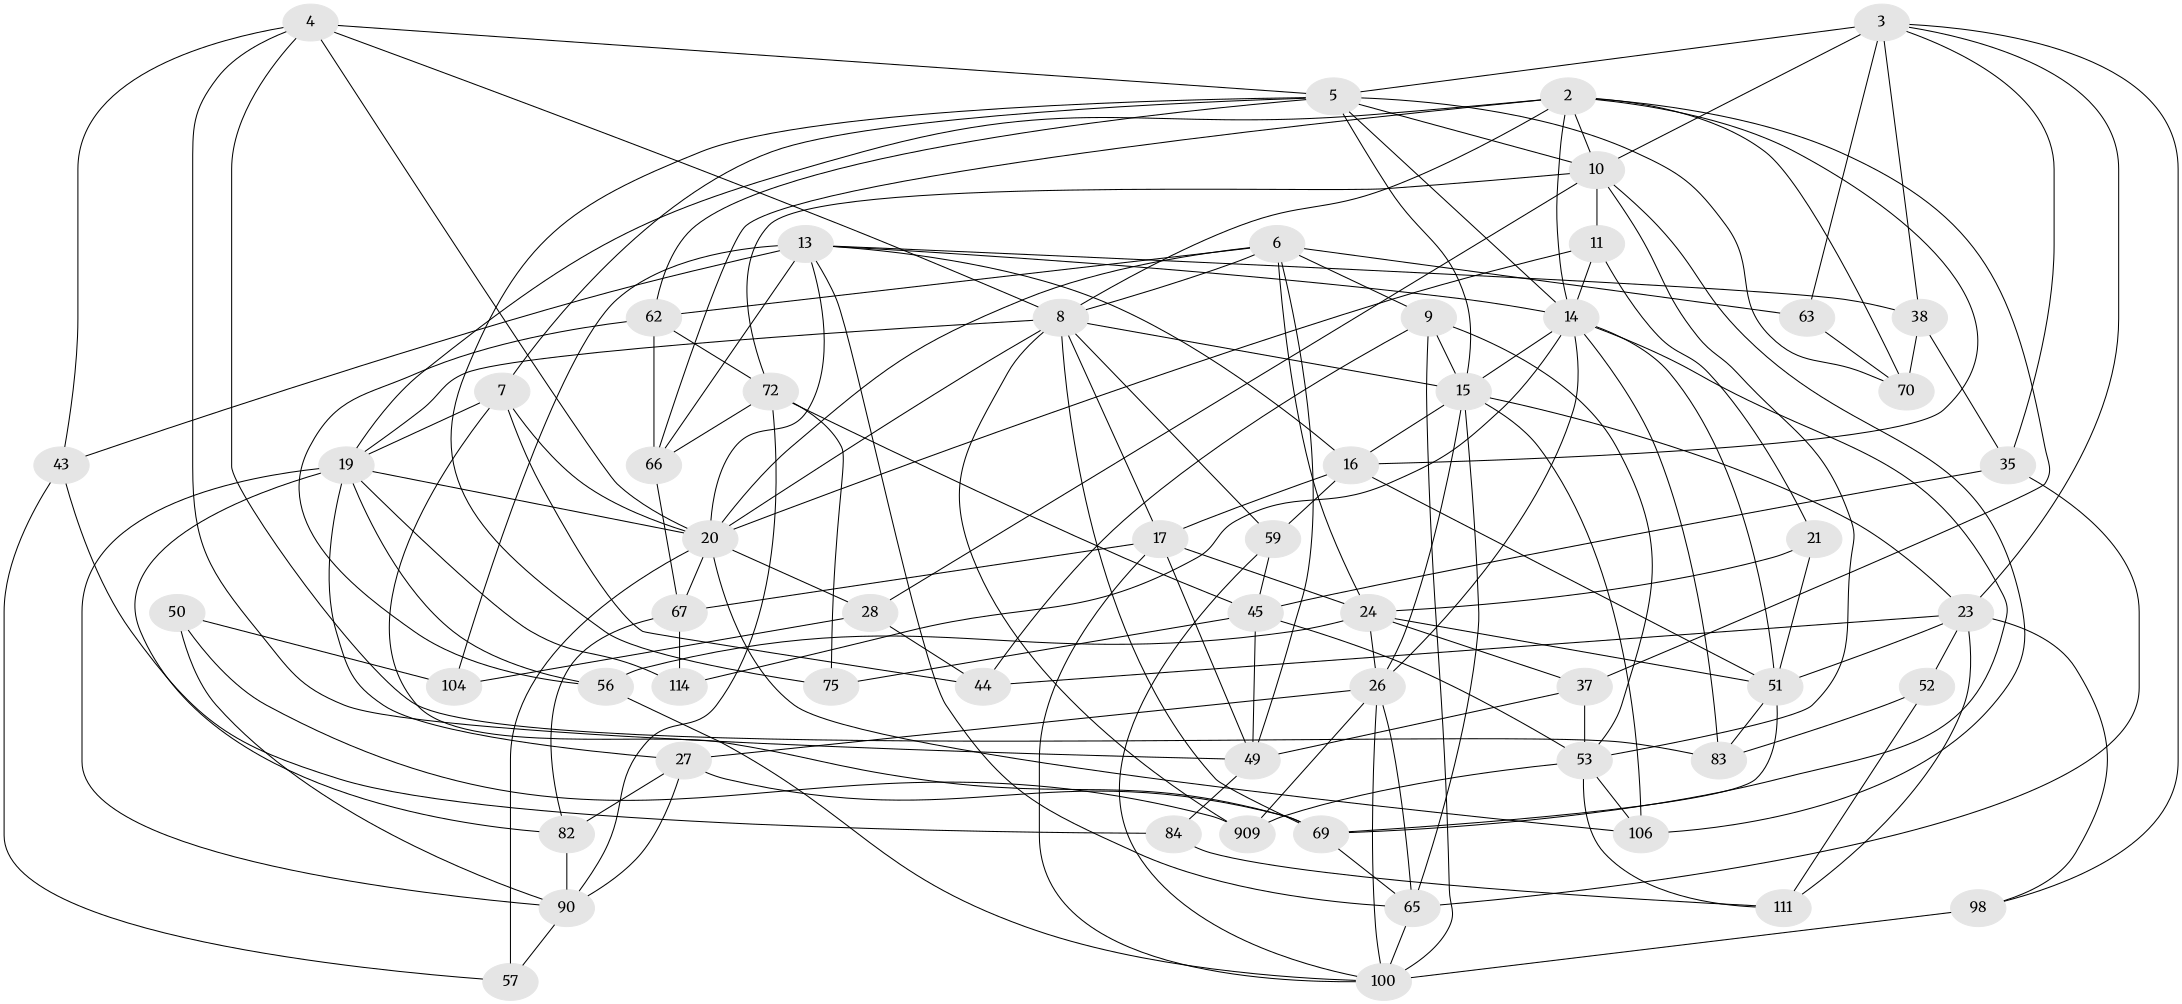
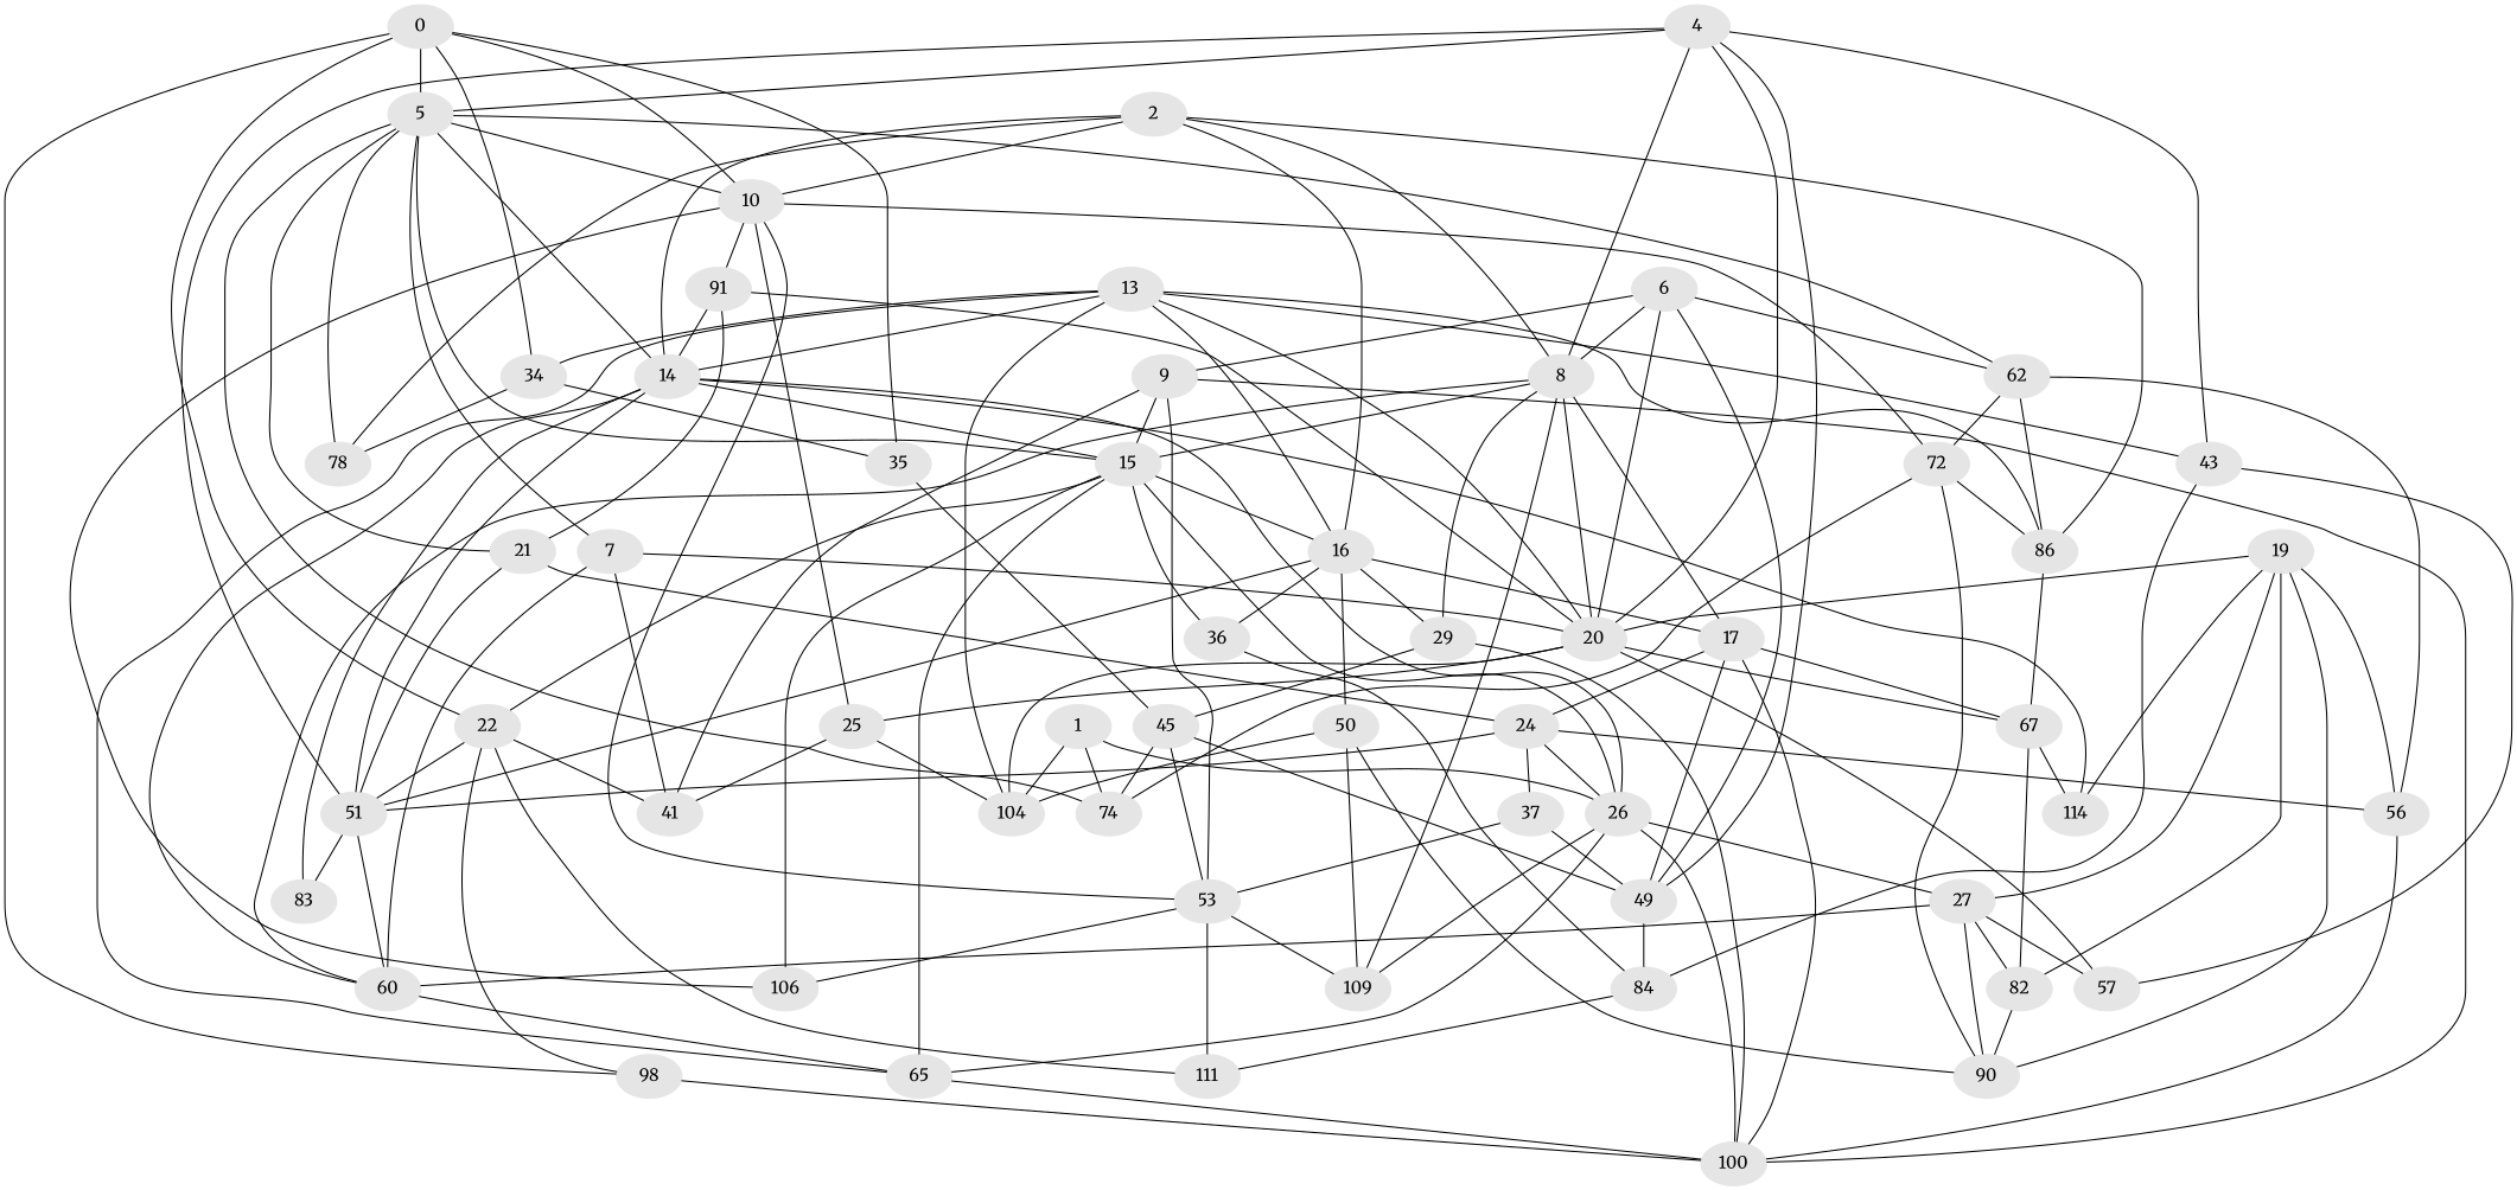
  graph {
    fontname=Merriweather
    node [color=gray90 fontname=Merriweather style=filled]
    edge [fontname=Merriweather]
    26 [super="+87"]
-   109 [label=909]
+   109
    100 [super="+102"]
    65 [super="+71"]
    27 [super="+59"]
-   74 [label=75]
+   1
+   74
    104
    53 [super="+54"]
    106
    111
    2 [super="+39"]
    8 [super="+85+93"]
    10 [super="+70+96"]
    14 [super="+68+116+33"]
    16 [super="+62+99"]
    19 [super="+48+89"]
    37
-   66 [super="+75"]
-   78 [label=70]
+   66 [super="+75" label=86]
+   78
    20 [super="+55+101"]
    15 [super="+18+64"]
-   60 [super="+113" label=69]
+   60 [super="+113"]
    17 [super="+31"]
-   29 [label=59]
-   11
-   28
+   29
+   11 [label=91]
+   28 [label=25]
    n28 [label=72 super="+61"]
    83
    51 [super="+107+86"]
    114
+   36
    50
    56
    82
    90 [super="+91"]
    49 [super="+103"]
    67 [super="+117"]
-   3 [super="+40"]
+   3 [super="+40" label=0]
    5 [super="+79+58+32"]
-   23 [super="+41"]
-   34 [label=38]
+   23 [super="+41" label=22]
+   34
    35
-   63
    98
    7 [super="+47"]
    n47 [label=62 super="+69"]
    21
-   44
-   52
+   44 [label=41]
    45 [super="+110"]
    4 [super="+76"]
    43
    57
    84
    24 [super="+77"]
    6 [super="+25+30"]
    9 [super="+38"]
    13 [super="+81+22"]
    26 -- 109
    26 -- 100
    26 -- 65
    26 -- 27
    65 -- 100
    27 -- 60
    27 -- 82
    27 -- 90
-   90 -- 57
+   27 -- 57
+   1 -- 26
+   1 -- 74
+   1 -- 104
    53 -- 109
    53 -- 106
    53 -- 111
    2 -- 8
    2 -- 10
    2 -- 14
    2 -- 16
-   2 -- 19
-   2 -- 37
    2 -- 66
    2 -- 78
    8 -- 109
-   8 -- 19
    8 -- 20
    8 -- 15
    8 -- 60
    8 -- 17
    8 -- 29
    10 -- 53
    10 -- 106
    10 -- 11
    10 -- 28
    10 -- n28
    14 -- 26
    14 -- 15
    14 -- 60
    14 -- 83
    14 -- 51
    14 -- 114
    16 -- 17
    16 -- 29
    16 -- 51
+   16 -- 36
+   16 -- 50
    19 -- 27
    19 -- 20
    19 -- 114
    19 -- 56
    19 -- 82
    19 -- 90 [weight=2]
    37 -- 53
    37 -- 49
    66 -- 67
-   20 -- 106
+   20 -- 104
    20 -- 28
    20 -- 67
    20 -- 57 [weight=2]
    15 -- 26
    15 -- 65
    15 -- 106
    15 -- 16
+   15 -- 36 [weight=2]
    15 -- 23
    60 -- 65
    17 -- 100
    17 -- 49
    17 -- 67
    17 -- 24
    29 -- 100
    29 -- 45
    11 -- 14
    11 -- 20
    11 -- 21
    28 -- 104
    28 -- 44
    n28 -- 74
    n28 -- 66
    n28 -- 90
-   n28 -- 45
    51 -- 60
    51 -- 83
+   36 -- 84
    50 -- 109
    50 -- 104
    50 -- 90
    56 -- 100
    82 -- 90
    49 -- 84
    67 -- 114 [weight=2]
    67 -- 82
    3 -- 10
    3 -- 5 [weight=2]
    3 -- 23
    3 -- 34
    3 -- 35
-   3 -- 63
    3 -- 98
    5 -- 74
    5 -- 10
    5 -- 14
    5 -- 78
    5 -- 15
    5 -- 7 [weight=2]
    5 -- n47
+   5 -- 21
    23 -- 111
    23 -- 51
    23 -- 98
    23 -- 44
-   23 -- 52 [weight=2]
    34 -- 78
    34 -- 35
-   35 -- 65
    35 -- 45
-   63 -- 78
    98 -- 100 [weight=2]
-   7 -- 19
    7 -- 20
    7 -- 60
    7 -- 44
    n47 -- 66 [weight=2]
    n47 -- n28
    n47 -- 56
    21 -- 51
    21 -- 24
-   52 -- 111
-   52 -- 83
    45 -- 74
    45 -- 53
    45 -- 49
    4 -- 8
    4 -- 20
-   4 -- 83
+   4 -- 51
    4 -- 49
    4 -- 5
    4 -- 43
    43 -- 57
    43 -- 84
    84 -- 111
    24 -- 26
    24 -- 37
    24 -- 51 [weight=2]
    24 -- 56
    6 -- 8
    6 -- 20
    6 -- 49
-   6 -- 63 [weight=2]
    6 -- n47
-   6 -- 24
    6 -- 9
    9 -- 100
    9 -- 53
    9 -- 15 [weight=2]
    9 -- 44
    13 -- 65
    13 -- 104
    13 -- 14
    13 -- 16
    13 -- 66
    13 -- 20
    13 -- 34
    13 -- 43
  }
